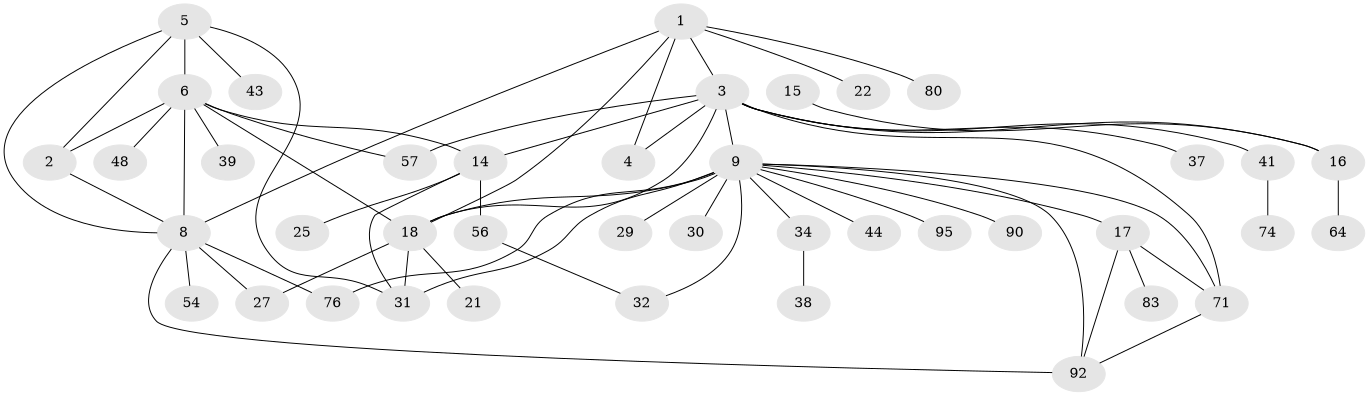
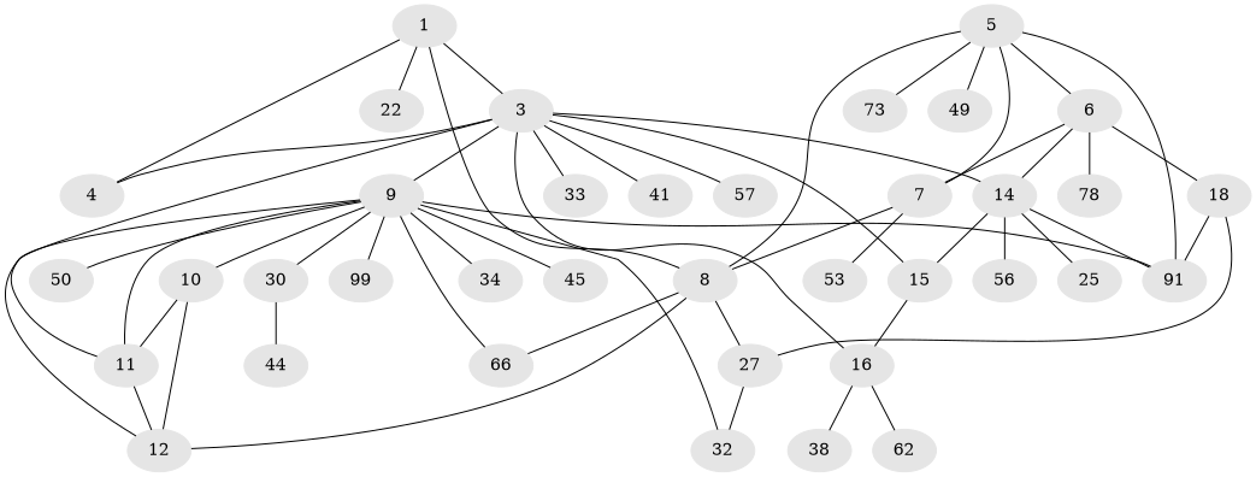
  graph {
    node [color=gray90 style=filled]
    1 [super="+2+55"]
    3 [super="+13+68+66"]
    4
    8 [super="+24"]
    18 [super="+28+20"]
    22 [super="+67+65"]
-   80
    9 [super="+33+17+62+73+77+86"]
-   11 [label=71]
+   11
    14 [super="+23"]
    15
    16 [super="+36"]
-   37
+   37 [label=33]
    41
    57
-   12 [label=92]
+   12
    27 [super="+46"]
-   54
-   76
-   31 [super="+78"]
-   21
-   10 [label=17]
-   29
+   76 [label=66]
+   31 [super="+78" label=91]
+   10
+   29 [label=99]
    30
    32 [super="+52+81+82"]
    34
    44
-   45 [super="+63" label=95]
-   50 [super="+70" label=90]
+   45 [super="+63"]
+   50 [super="+70"]
    25
    56
    38
-   64
-   74
+   64 [label=62]
    5 [super="+61+42"]
    6
-   7 [label=2]
-   43
-   39
-   48
-   83
+   7
+   43 [label=73]
+   49
+   48 [label=78]
+   53 [super="+69"]
    1 -- 3 [weight=2]
    1 -- 4 [weight=2]
    1 -- 8
-   1 -- 18
    1 -- 22
-   1 -- 80
    3 -- 4
    3 -- 9 [weight=3]
    3 -- 11
    3 -- 14
-   3 -- 18
+   3 -- 15
    3 -- 16
    3 -- 37
    3 -- 41
    3 -- 57
    8 -- 12
    8 -- 27
-   8 -- 54
    8 -- 76
    18 -- 27
    18 -- 31
-   18 -- 21
-   9 -- 18 [weight=4]
    9 -- 11
    9 -- 12
    9 -- 76
    9 -- 31
    9 -- 10
    9 -- 29
    9 -- 30
    9 -- 32
    9 -- 34
-   9 -- 44
+   30 -- 44
    9 -- 45
    9 -- 50
    11 -- 12
+   14 -- 15
    14 -- 31
    14 -- 25
    14 -- 56
    15 -- 16
-   34 -- 38
+   16 -- 38
    16 -- 64
-   41 -- 74
-   56 -- 32
+   27 -- 32
    10 -- 11
    10 -- 12
-   10 -- 83
    5 -- 8
    5 -- 31
    5 -- 6
    5 -- 7
    5 -- 43
-   6 -- 8
+   5 -- 49
    6 -- 18
    6 -- 14
-   6 -- 57
    6 -- 7
-   6 -- 39
    6 -- 48
    7 -- 8
+   7 -- 53
  }
